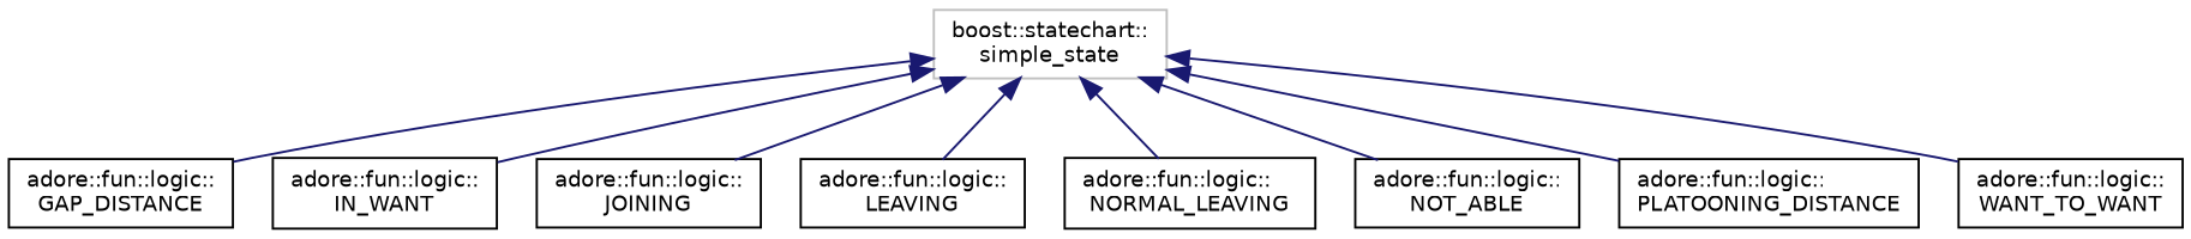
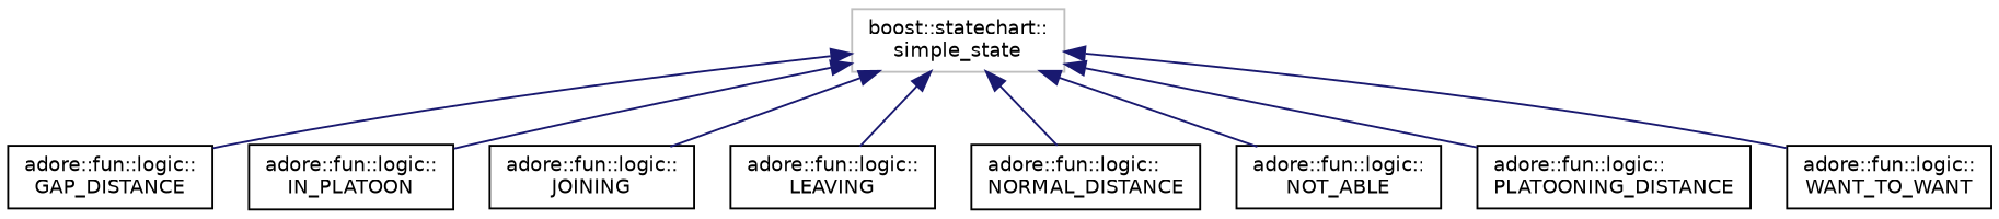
  digraph {
    rankdir=TB
    node [color=black fillcolor=white fontname=Helvetica fontsize=10 shape=record style=filled]
    edge [color=midnightblue dir=back fontname=Helvetica fontsize=10 labelfontname=Helvetica labelfontsize=10 style=solid]
    n1 [color=grey75 height=0.2 label="boost::statechart::\lsimple_state" width=0.4]
    n2 [height=0.2 label="adore::fun::logic::\lGAP_DISTANCE" width=0.4]
-   n3 [height=0.2 label="adore::fun::logic::\lIN_WANT" width=0.4]
+   n3 [height=0.2 label="adore::fun::logic::\lIN_PLATOON" width=0.4]
    n4 [height=0.2 label="adore::fun::logic::\lJOINING" width=0.4]
    n5 [height=0.2 label="adore::fun::logic::\lLEAVING" width=0.4]
-   n6 [height=0.2 label="adore::fun::logic::\lNORMAL_LEAVING" width=0.4]
+   n6 [height=0.2 label="adore::fun::logic::\lNORMAL_DISTANCE" width=0.4]
    n7 [height=0.2 label="adore::fun::logic::\lNOT_ABLE" width=0.4]
    n8 [height=0.2 label="adore::fun::logic::\lPLATOONING_DISTANCE" width=0.4]
    n9 [height=0.2 label="adore::fun::logic::\lWANT_TO_WANT" width=0.4]
    n1 -> n2
    n1 -> n3
    n1 -> n4
    n1 -> n5
    n1 -> n6
    n1 -> n7
    n1 -> n8
    n1 -> n9
  }
